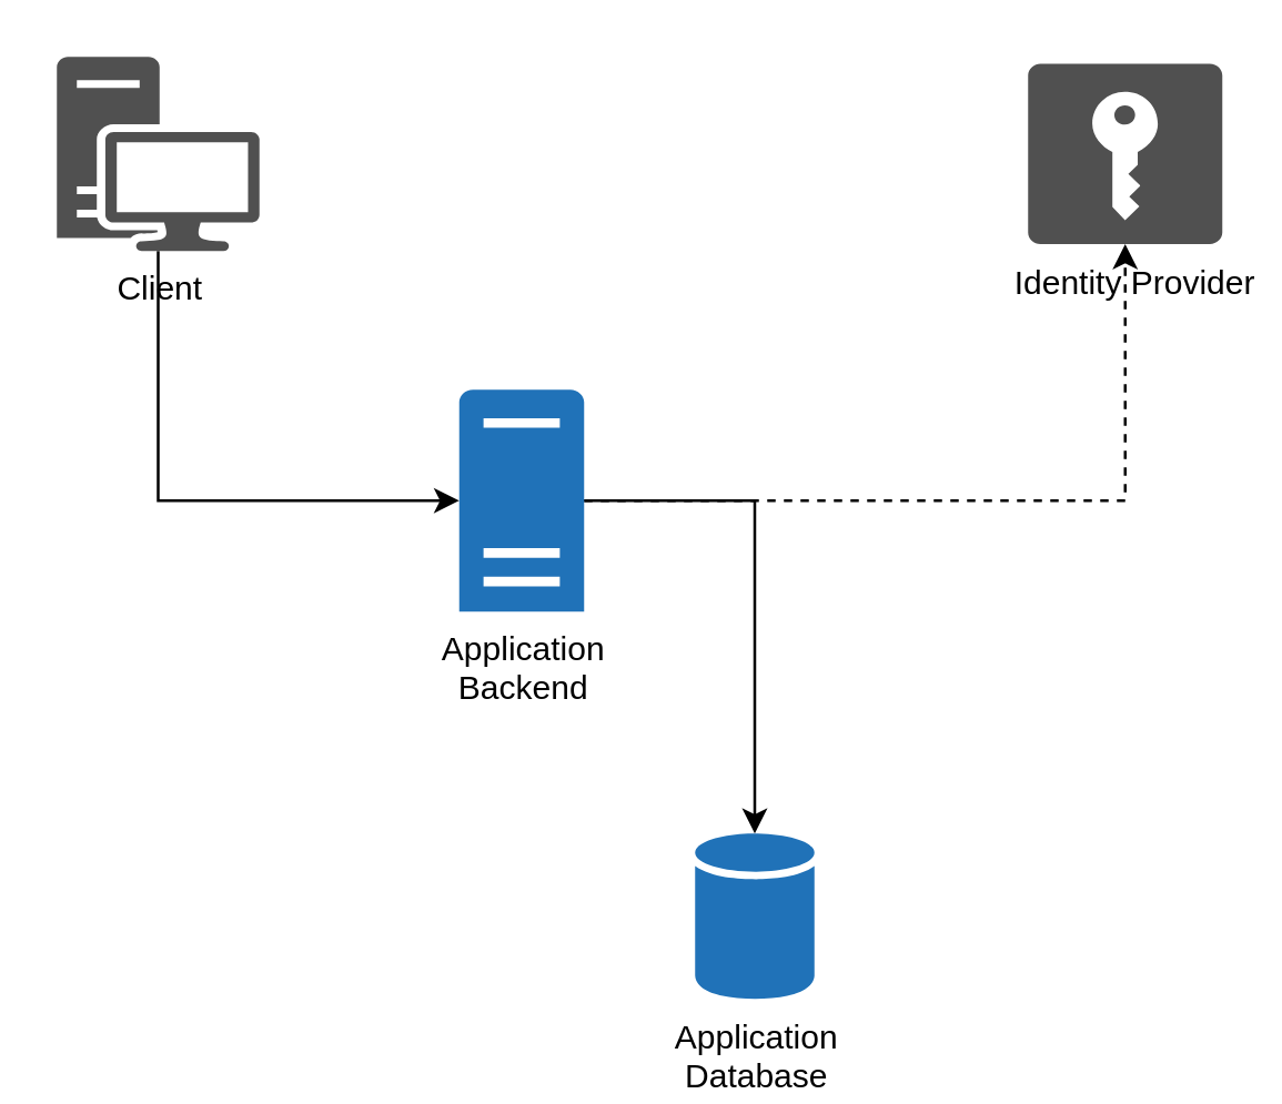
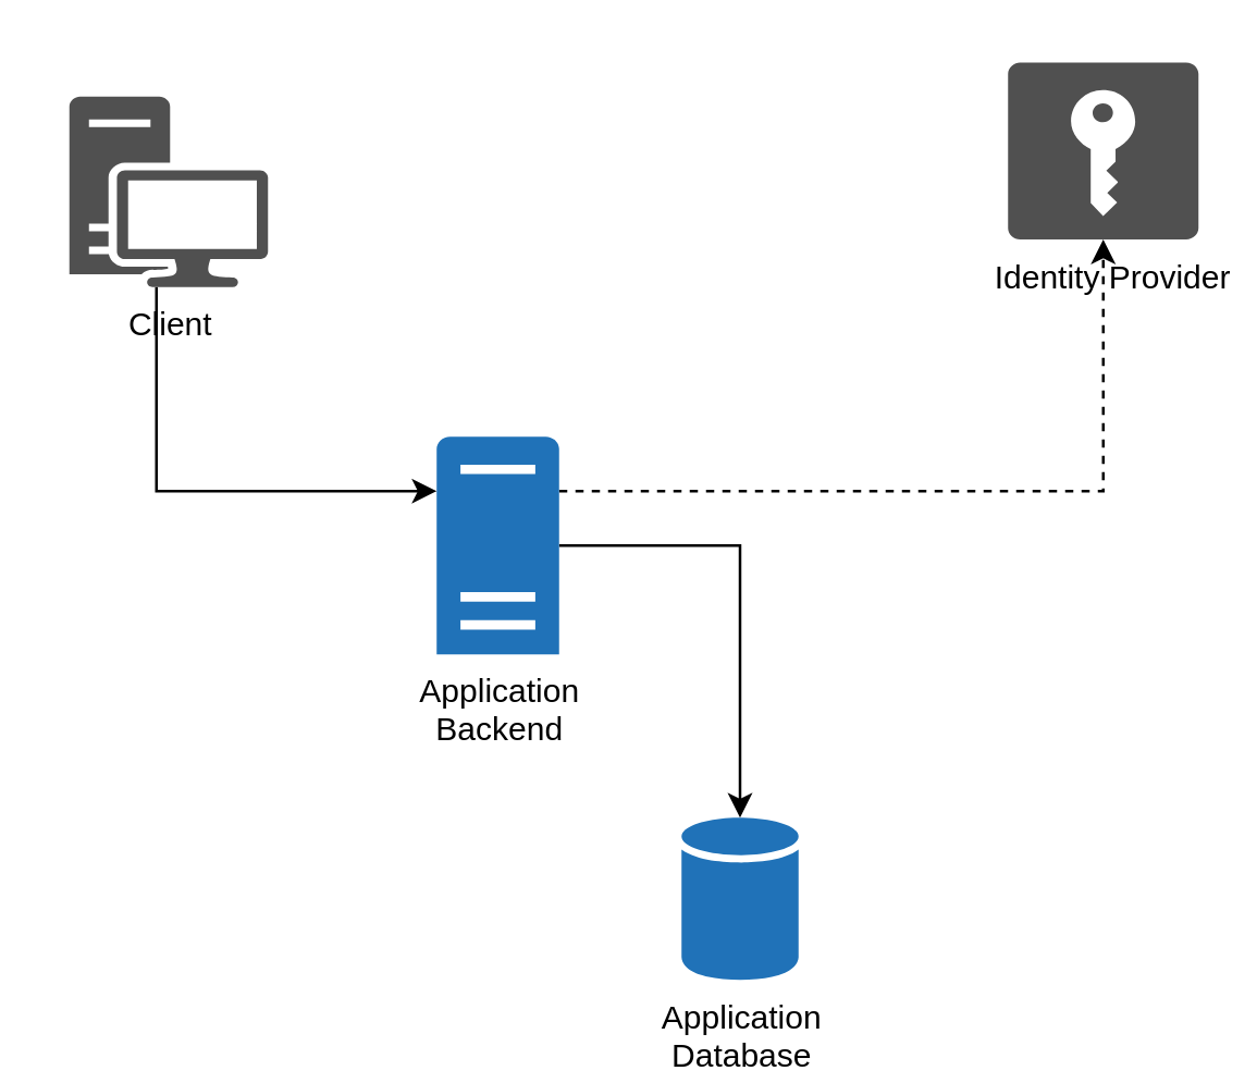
  <mxCell id="0" />
  <mxCell id="1" parent="0" />
  <mxCell id="2" value="" style="edgeStyle=orthogonalEdgeStyle;rounded=0;orthogonalLoop=1;jettySize=auto;html=1;" edge="1" parent="1"><mxGeometry relative="1" as="geometry"><mxPoint x="394" y="82" as="sourcePoint" /></mxGeometry></mxCell>
  <mxCell id="3" style="edgeStyle=orthogonalEdgeStyle;rounded=0;orthogonalLoop=1;jettySize=auto;html=1;" edge="1" parent="1" source="5" target="6"><mxGeometry relative="1" as="geometry" /></mxCell>
  <mxCell id="4" style="edgeStyle=orthogonalEdgeStyle;rounded=0;orthogonalLoop=1;jettySize=auto;html=1;dashed=1;" edge="1" parent="1" source="5" target="9"><mxGeometry relative="1" as="geometry"><Array as="points"><mxPoint x="405" y="180" /></Array></mxGeometry></mxCell>
- <mxCell id="5" value="&lt;div&gt;Application &lt;br&gt;&lt;/div&gt;&lt;div&gt;Backend&lt;/div&gt;" style="pointerEvents=1;shadow=0;dashed=0;html=1;strokeColor=none;labelPosition=center;verticalLabelPosition=bottom;verticalAlign=top;outlineConnect=0;align=center;shape=mxgraph.office.servers.server_generic;fillColor=#2072B8;" vertex="1" parent="1"><mxGeometry x="165" y="140" width="45" height="80" as="geometry" /></mxCell>
+ <mxCell id="5" value="&lt;div&gt;Application &lt;br&gt;&lt;/div&gt;&lt;div&gt;Backend&lt;/div&gt;" style="pointerEvents=1;shadow=0;dashed=0;html=1;strokeColor=none;labelPosition=center;verticalLabelPosition=bottom;verticalAlign=top;outlineConnect=0;align=center;shape=mxgraph.office.servers.server_generic;fillColor=#2072B8;" vertex="1" parent="1"><mxGeometry x="160" y="160" width="45" height="80" as="geometry" /></mxCell>
  <mxCell id="6" value="&lt;div&gt;Application&lt;/div&gt;&lt;div&gt;Database&lt;br&gt;&lt;/div&gt;" style="shadow=0;dashed=0;html=1;strokeColor=none;labelPosition=center;verticalLabelPosition=bottom;verticalAlign=top;outlineConnect=0;align=center;shape=mxgraph.office.databases.database;fillColor=#2072B8;" vertex="1" parent="1"><mxGeometry x="250" y="300" width="43" height="60" as="geometry" /></mxCell>
  <mxCell id="7" style="edgeStyle=orthogonalEdgeStyle;rounded=0;orthogonalLoop=1;jettySize=auto;html=1;" edge="1" parent="1" source="8" target="5"><mxGeometry relative="1" as="geometry"><Array as="points"><mxPoint x="57" y="180" /></Array></mxGeometry></mxCell>
- <mxCell id="8" value="&lt;div&gt;Client&lt;/div&gt;&lt;div&gt;&lt;br&gt;&lt;/div&gt;" style="pointerEvents=1;shadow=0;dashed=0;html=1;strokeColor=none;fillColor=#505050;labelPosition=center;verticalLabelPosition=bottom;verticalAlign=top;outlineConnect=0;align=center;shape=mxgraph.office.devices.workstation;" vertex="1" parent="1"><mxGeometry x="20" y="20" width="73" height="70" as="geometry" /></mxCell>
+ <mxCell id="8" value="&lt;div&gt;Client&lt;/div&gt;&lt;div&gt;&lt;br&gt;&lt;/div&gt;" style="pointerEvents=1;shadow=0;dashed=0;html=1;strokeColor=none;fillColor=#505050;labelPosition=center;verticalLabelPosition=bottom;verticalAlign=top;outlineConnect=0;align=center;shape=mxgraph.office.devices.workstation;" vertex="1" parent="1"><mxGeometry x="25" y="35" width="73" height="70" as="geometry" /></mxCell>
  <mxCell id="9" value="&lt;div&gt;&amp;nbsp; Identity Provider &lt;br&gt;&lt;/div&gt;&lt;div&gt;&lt;br&gt;&lt;/div&gt;" style="pointerEvents=1;shadow=0;dashed=0;html=1;strokeColor=none;fillColor=#505050;labelPosition=center;verticalLabelPosition=bottom;verticalAlign=top;outlineConnect=0;align=center;shape=mxgraph.office.security.management_role;" vertex="1" parent="1"><mxGeometry x="370" y="22.5" width="70" height="65" as="geometry" /></mxCell>
